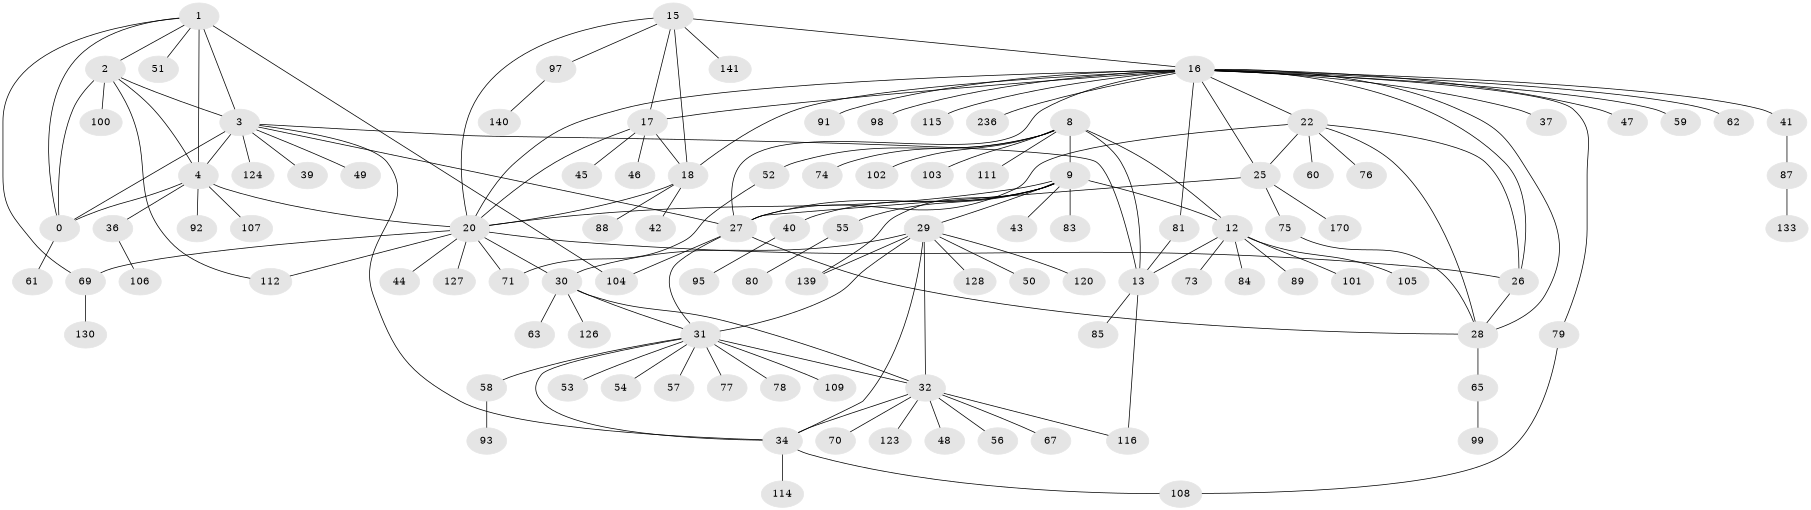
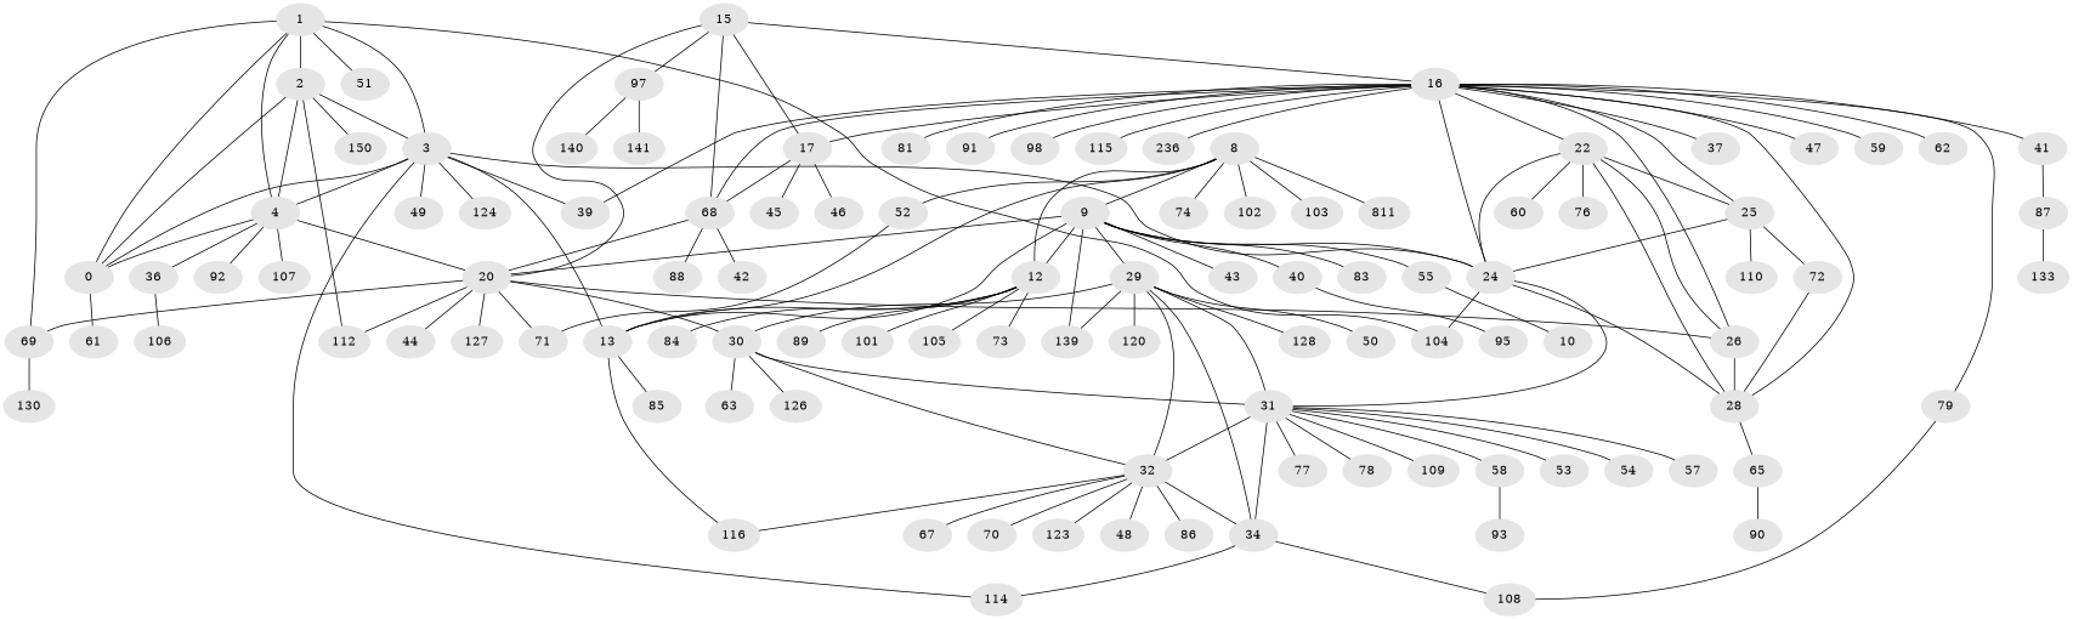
  graph {
    node [color=gray90 style=filled]
    1 [super="+119"]
    2
    3 [super="+5"]
    4 [super="+6"]
    n5 [label=0 super="+121"]
    51 [super="+96"]
    69
    104
-   100
+   100 [label=150]
    112
    13 [super="+14"]
-   27
+   27 [label=24]
    34
    39
    49
    124
    20 [super="+86"]
    36 [super="+66"]
    92
    107
    61
    130
    85
    116
    28 [super="+117"]
    31 [super="+35"]
    108 [super="+134"]
    114
    26
    30 [super="+90"]
    44
    71 [super="+138"]
    127
    106
    8 [super="+10"]
    9 [super="+11"]
    12 [super="+38"]
    52
    74
    102
    103
-   111
+   111 [label=811]
    29 [super="+33"]
    40 [super="+75"]
    43
    55 [super="+135"]
    83
    139
    73
    84
    89
    101
    105
    128
    32 [super="+118"]
    50 [super="+68"]
    120
    95
-   80
+   80 [label=10]
    16 [super="+24"]
    17 [super="+21"]
-   18 [super="+19"]
+   18 [super="+19" label=68]
    22 [super="+23"]
    25
    37 [super="+82"]
    41 [super="+94"]
    47
    59 [super="+64"]
    62
    79
    81
    91
    98
    115
    n75 [label=236]
    15
    97 [super="+137"]
    141
    45
    46
    42
    88
    140
    60 [super="+125"]
    76 [super="+129"]
-   110 [label=170]
-   72 [label=75]
+   110
+   72
    65
    87
    63
    126
    53 [super="+122"]
    54
    57
    58 [super="+131"]
    77
    78
    109
-   99 [super="+113"]
+   99 [super="+113" label=90]
    48
-   56
+   56 [label=86]
    67
    70
    123
    93
    133
    1 -- 2
    1 -- 3 [weight=2]
    1 -- 4 [weight=2]
    1 -- n5
    1 -- 51
    1 -- 69
    1 -- 104
    2 -- 3 [weight=2]
    2 -- 4 [weight=2]
    2 -- n5
    2 -- 100
    2 -- 112
    3 -- 4 [weight=4]
    3 -- n5 [weight=2]
    3 -- 13
    3 -- 27
-   3 -- 34
+   3 -- 114
    3 -- 39
    3 -- 49
    3 -- 124
    4 -- n5 [weight=2]
    4 -- 20
    4 -- 36
    4 -- 92
    4 -- 107
    n5 -- 61
    69 -- 130
    13 -- 85
    13 -- 116
    27 -- 104
    27 -- 28
    27 -- 31
    34 -- 108
    34 -- 114
    20 -- 69
    20 -- 112
    20 -- 26
    20 -- 30
    20 -- 44
    20 -- 71
    20 -- 127
    36 -- 106
    28 -- 65
    31 -- 34 [weight=2]
    31 -- 32 [weight=2]
    31 -- 53
    31 -- 54
    31 -- 57
    31 -- 58
    31 -- 77
    31 -- 78
    31 -- 109
    26 -- 28
    30 -- 31 [weight=2]
    30 -- 32
    30 -- 63
    30 -- 126
    8 -- 13 [weight=4]
    8 -- 9 [weight=4]
    8 -- 12 [weight=2]
    8 -- 52
    8 -- 74
    8 -- 102
    8 -- 103
    8 -- 111
-   81 -- 13 [weight=4]
+   9 -- 13 [weight=4]
    9 -- 27
    9 -- 20
    9 -- 12 [weight=2]
    9 -- 29
    9 -- 40
    9 -- 43
    9 -- 55
    9 -- 83
    9 -- 139
    12 -- 13 [weight=2]
    12 -- 73
    12 -- 84
    12 -- 89
    12 -- 101
    12 -- 105
    52 -- 71
    29 -- 34 [weight=2]
    29 -- 31 [weight=4]
    29 -- 30 [weight=2]
    29 -- 139
    29 -- 128
    29 -- 32 [weight=2]
    29 -- 50
    29 -- 120
    40 -- 95
    55 -- 80
    32 -- 34
    32 -- 116
    32 -- 48
    32 -- 56
    32 -- 67
    32 -- 70
    32 -- 123
    16 -- 27
-   16 -- 20
+   16 -- 39
    16 -- 28
    16 -- 26
    16 -- 17 [weight=2]
    16 -- 18 [weight=2]
    16 -- 22 [weight=2]
    16 -- 25
    16 -- 37
    16 -- 41
    16 -- 47
    16 -- 59
    16 -- 62
    16 -- 79
    16 -- 81
    16 -- 91
    16 -- 98
    16 -- 115
    16 -- n75
-   17 -- 20 [weight=2]
    17 -- 18 [weight=4]
    17 -- 45
    17 -- 46
    18 -- 20 [weight=2]
    18 -- 42
    18 -- 88
    22 -- 27 [weight=2]
    22 -- 28 [weight=2]
    22 -- 26 [weight=2]
    22 -- 25 [weight=2]
    22 -- 60
    22 -- 76
    25 -- 27
    25 -- 110
    25 -- 72
    41 -- 87
    79 -- 108
    15 -- 20
    15 -- 16
    15 -- 17 [weight=2]
    15 -- 18 [weight=2]
    15 -- 97
-   15 -- 141
+   97 -- 141
    97 -- 140
    72 -- 28
    65 -- 99
    87 -- 133
    58 -- 93
  }
